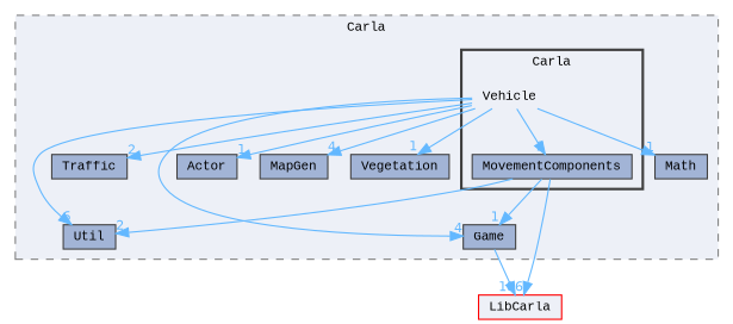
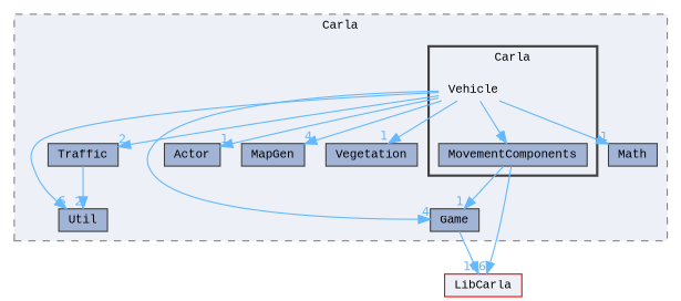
  digraph {
    compound=true
    fontname="Liberation Mono"
    node [fontname="Liberation Mono" fontsize=10 shape=box color=grey25 fillcolor="#a2b4d6" style=filled]
    edge [color=steelblue1 fontcolor=steelblue1 fontname="Liberation Mono" fontsize=10 headlabel=1 labeldistance=1.5 labelfontname=Helvetica labelfontsize=10]
    n1 [height=0.2 label=Vehicle shape=plaintext width=0.4 color="" fillcolor="" style=""]
    n2 [height=0.2 label=MovementComponents width=0.4]
    n3 [height=0.2 label=Actor width=0.4]
    n4 [height=0.2 label=MapGen width=0.4]
    n5 [height=0.2 label=Vegetation width=0.4]
    n6 [height=0.2 label=Game width=0.4]
    n7 [height=0.2 label=Util width=0.4]
    n8 [height=0.2 label=Traffic width=0.4]
    n9 [height=0.2 label=Math width=0.4]
    n10 [color=red fillcolor="#edf0f7" height=0.2 label=LibCarla width=0.4]
    subgraph cluster_1 {
      bgcolor="#edf0f7"
      fontsize=10
      label=Carla
      pencolor=grey50
      style="filled,dashed"
      n3
      n4
      n5
      n6
      n7
      n8
      n9
      subgraph cluster_2 {
        bgcolor="#edf0f7"
        fontsize=10
        label=Carla
        pencolor=grey25
        style="filled,bold"
        n1
        n2
      }
    }
    n1 -> n2 [headlabel=2]
    n1 -> n3
    n1 -> n4 [headlabel=4]
    n1 -> n5
    n1 -> n6 [headlabel=4]
    n1 -> n7 [headlabel=6]
    n1 -> n8 [headlabel=2]
    n1 -> n9
    n2 -> n6
-   n2 -> n7 [headlabel=2]
+   n8 -> n7 [headlabel=2]
    n2 -> n10 [headlabel=6]
    n6 -> n10 [headlabel=10]
  }
